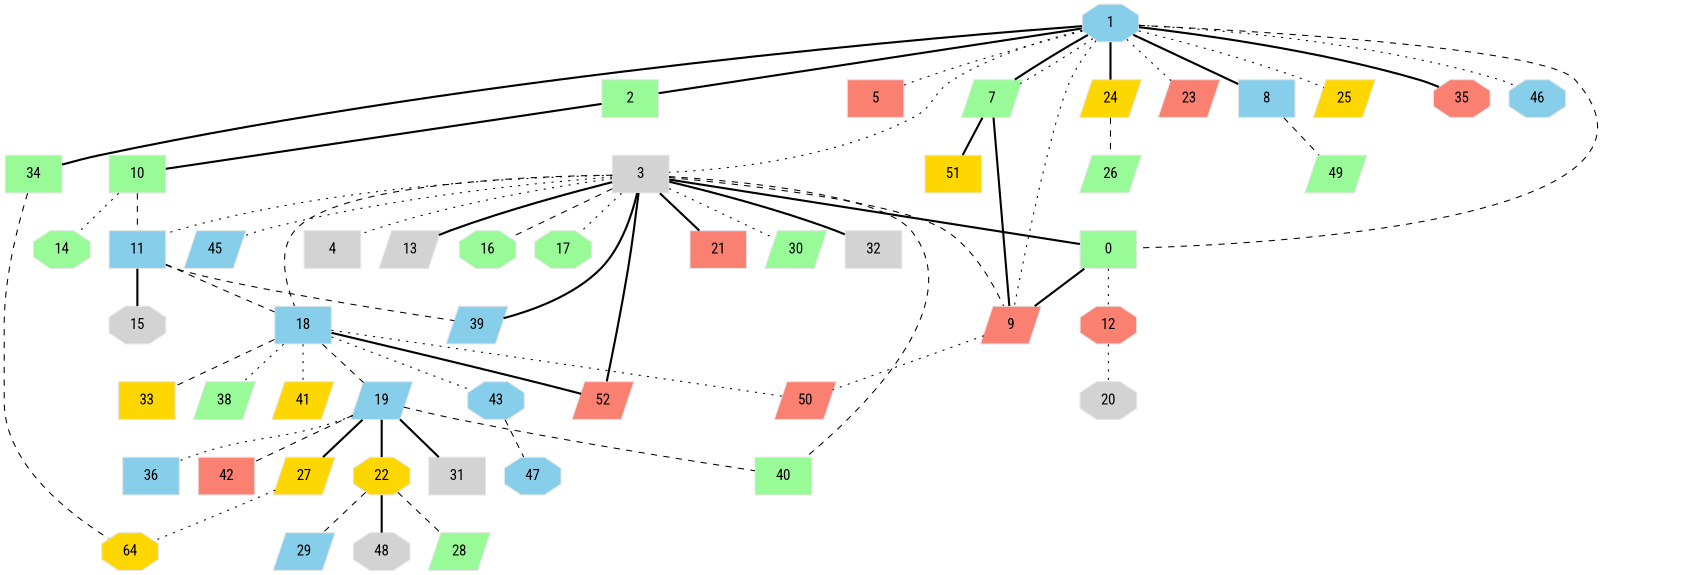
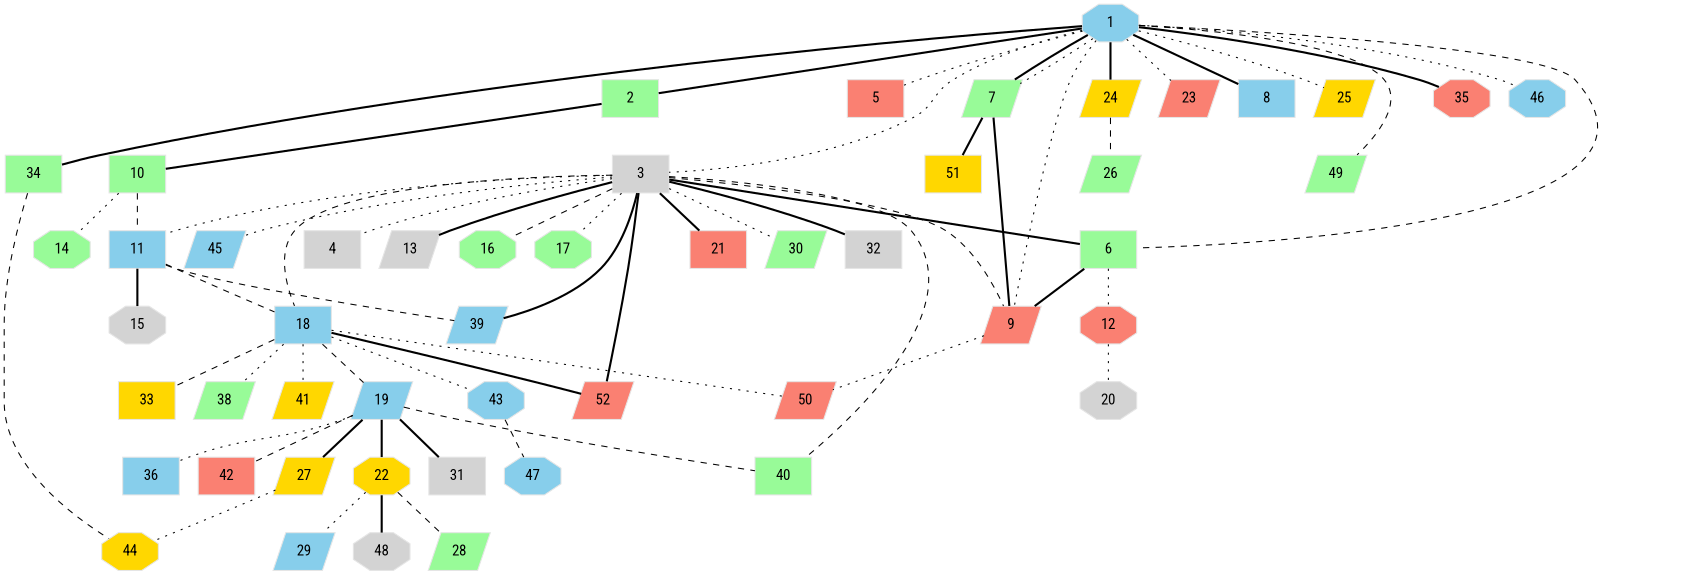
  graph {
    fontname="Roboto Condensed"
    node [color=gray90 fillcolor=palegreen fontname="Roboto Condensed" shape=parallelogram style=filled]
    edge [fontname="Roboto Condensed" style=bold]
    1 [fillcolor=skyblue shape=octagon]
    2 [shape=box]
    3 [fillcolor=lightgrey shape=box]
    5 [fillcolor=salmon shape=box]
-   6 [shape=box label=0]
+   6 [shape=box]
    7
    8 [fillcolor=skyblue shape=box]
    9 [fillcolor=salmon]
    23 [fillcolor=salmon]
    24 [fillcolor=gold]
    25 [fillcolor=gold]
    34 [shape=box]
    35 [fillcolor=salmon shape=octagon]
    46 [fillcolor=skyblue shape=octagon]
    49
    10 [shape=box]
    4 [fillcolor=lightgrey shape=box]
    11 [fillcolor=skyblue shape=box]
    13 [fillcolor=lightgrey]
    16 [shape=octagon]
    17 [shape=octagon]
    18 [fillcolor=skyblue shape=box]
    21 [fillcolor=salmon shape=box]
    30
    32 [fillcolor=lightgrey shape=box]
    39 [fillcolor=skyblue]
    40 [shape=box]
    45 [fillcolor=skyblue]
    52 [fillcolor=salmon]
    12 [fillcolor=salmon shape=octagon]
    51 [fillcolor=gold shape=box]
    50 [fillcolor=salmon]
    26
-   44 [fillcolor=gold shape=octagon label=64]
+   44 [fillcolor=gold shape=octagon]
    14 [shape=octagon]
    15 [fillcolor=lightgrey shape=octagon]
    19 [fillcolor=skyblue]
    33 [fillcolor=gold shape=box]
    38
    41 [fillcolor=gold]
    43 [fillcolor=skyblue shape=octagon]
    20 [fillcolor=lightgrey shape=octagon]
    22 [fillcolor=gold shape=octagon]
    27 [fillcolor=gold]
    31 [fillcolor=lightgrey shape=box]
    36 [fillcolor=skyblue shape=box]
    42 [fillcolor=salmon shape=box]
    47 [fillcolor=skyblue shape=octagon]
    28
    29 [fillcolor=skyblue]
    48 [fillcolor=lightgrey shape=octagon]
    1 -- 2
    1 -- 3 [style=dotted]
    1 -- 5 [style=dotted]
    1 -- 6 [style=dashed]
    1 -- 7
    1 -- 7 [style=dotted]
    1 -- 8
    1 -- 9 [style=dotted]
    1 -- 23 [style=dotted]
    1 -- 24
    1 -- 25 [style=dotted]
    1 -- 34
    1 -- 35
    1 -- 46 [style=dotted]
-   8 -- 49 [style=dashed]
+   1 -- 49 [style=dashed]
    2 -- 10
    3 -- 6
    3 -- 9 [style=dashed]
    3 -- 4 [style=dotted]
    3 -- 11 [style=dotted]
    3 -- 13
    3 -- 16 [style=dashed]
    3 -- 17 [style=dotted]
    3 -- 18 [style=dashed]
    3 -- 21
    3 -- 30 [style=dotted]
    3 -- 32
    3 -- 39
    3 -- 40 [style=dashed]
    3 -- 45 [style=dotted]
    3 -- 52
    6 -- 9
    6 -- 12 [style=dotted]
    7 -- 9
    7 -- 51
    9 -- 50 [style=dotted]
    24 -- 26 [style=dashed]
    34 -- 44 [style=dashed]
    10 -- 11 [style=dashed]
    10 -- 14 [style=dotted]
    11 -- 18 [style=dashed]
    11 -- 39 [style=dashed]
    11 -- 15
    18 -- 52
    18 -- 50 [style=dotted]
    18 -- 19 [style=dashed]
    18 -- 33 [style=dashed]
    18 -- 38 [style=dotted]
    18 -- 41 [style=dotted]
    18 -- 43 [style=dotted]
    12 -- 20 [style=dotted]
    19 -- 40 [style=dashed]
    19 -- 22
    19 -- 27
    19 -- 31
    19 -- 36 [style=dotted]
    19 -- 42 [style=dashed]
    43 -- 47 [style=dashed]
    22 -- 28 [style=dashed]
-   22 -- 29 [style=dashed]
+   22 -- 29 [style=dotted]
    22 -- 48
    27 -- 44 [style=dotted]
  }
